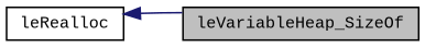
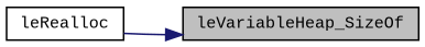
  digraph {
    rankdir=RL
    fontname="Liberation Mono"
    node [color=black fontname="Liberation Mono" fontsize=10 shape=record style=filled]
    n1 [fillcolor=grey75 fontcolor=black height=0.2 label=leVariableHeap_SizeOf width=0.4]
    n2 [fillcolor=white height=0.2 label=leRealloc width=0.4]
-   n2 -> n1 [color=midnightblue dir=back fontname="Liberation Mono" fontsize=10 labelfontname=Helvetica labelfontsize=10 style=solid]
+   n1 -> n2 [color=midnightblue dir=back fontname="Liberation Mono" fontsize=10 labelfontname=Helvetica labelfontsize=10 style=solid]
  }
